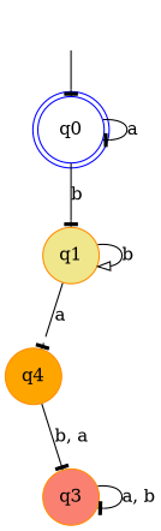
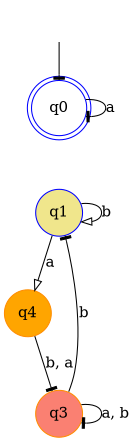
  digraph {
    node [color=blue shape=circle style=filled]
    edge [arrowhead=tee]
-   q1 [color=darkorange fillcolor=khaki]
+   q1 [fillcolor=khaki]
    n2 [color=darkorange fillcolor=orange label=q4]
    q3 [color=darkorange fillcolor=salmon]
    _nil [style=invis color="" shape=""]
    q0 [fillcolor=white shape=doublecircle]
    q1 -> q1 [arrowhead=onormal label=b]
-   q1 -> n2 [label=a]
+   q1 -> n2 [arrowhead=onormal label=a]
    n2 -> q3 [label="b, a"]
    q3 -> q3 [label="a, b"]
    _nil -> q0
-   q0 -> q1 [label=b]
+   q3 -> q1 [label=b]
    q0 -> q0 [label=a]
  }
